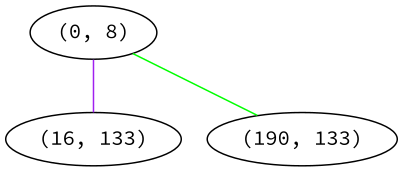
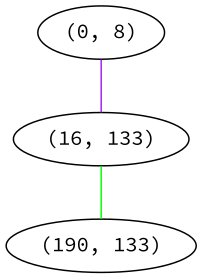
  graph {
    fontname="Source Code Pro"
    node [fontname="Source Code Pro"]
    edge [fontname="Source Code Pro"]
    n1 [label="(0, 8)"]
    "(16, 133)"
    "(190, 133)"
    n1 -- "(16, 133)" [color=purple weight=4]
-   n1 -- "(190, 133)" [color=green weight=2]
+   "(16, 133)" -- "(190, 133)" [color=green weight=2]
  }
